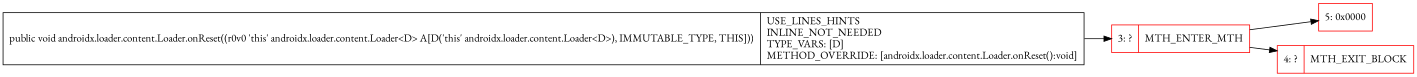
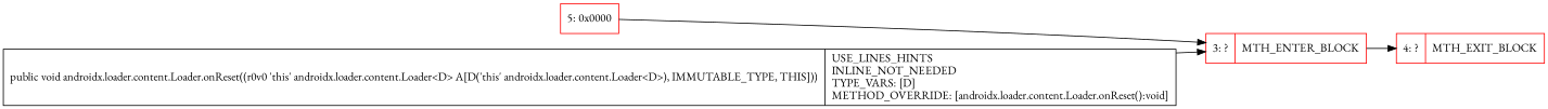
  digraph {
    fontname="EB Garamond"
    rankdir=LR
    node [color=red fontname="EB Garamond" shape=record]
    edge [fontname="EB Garamond"]
-   n1 [label="{3\:\ ?|MTH_ENTER_MTH\l}"]
+   n1 [label="{3\:\ ?|MTH_ENTER_BLOCK\l}"]
    n2 [label="{5\:\ 0x0000}"]
    n3 [label="{4\:\ ?|MTH_EXIT_BLOCK\l}"]
    n4 [label="{public void androidx.loader.content.Loader.onReset((r0v0 'this' androidx.loader.content.Loader\<D\> A[D('this' androidx.loader.content.Loader\<D\>), IMMUTABLE_TYPE, THIS]))  | USE_LINES_HINTS\lINLINE_NOT_NEEDED\lTYPE_VARS: [D]\lMETHOD_OVERRIDE: [androidx.loader.content.Loader.onReset():void]\l}" color=""]
    subgraph cluster_1 {
      label="R(0)"
    }
-   n1 -> n2
+   n2 -> n1
    n1 -> n3
    n4 -> n1
  }
